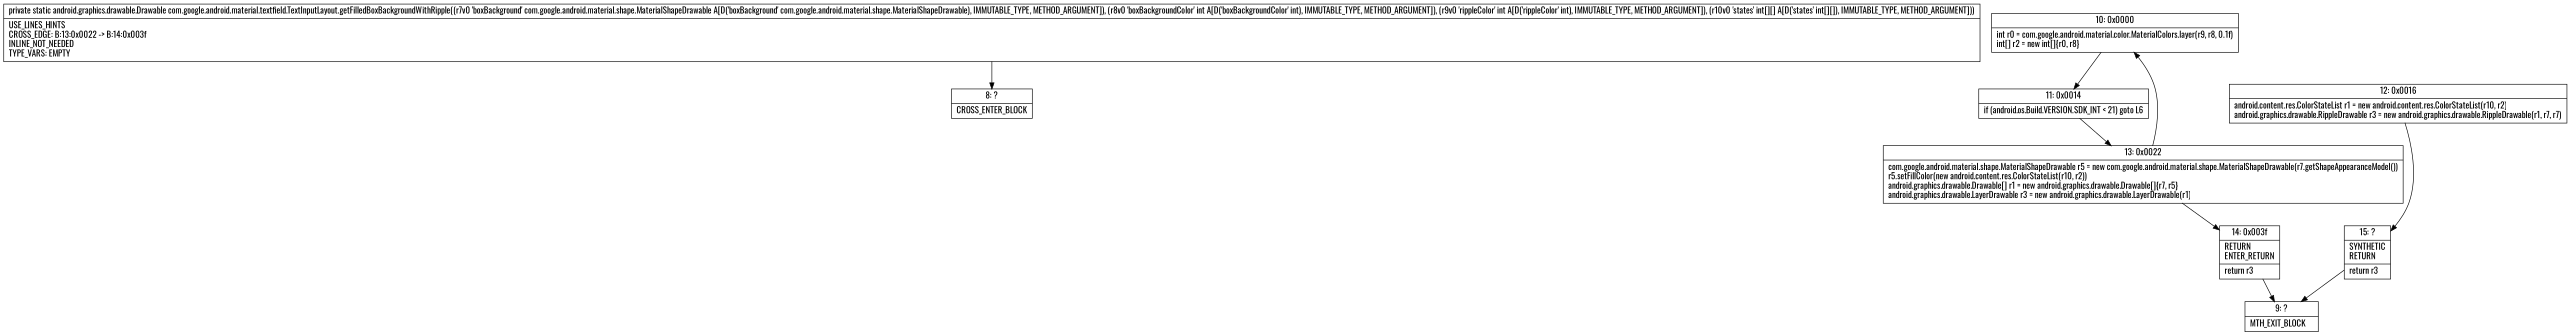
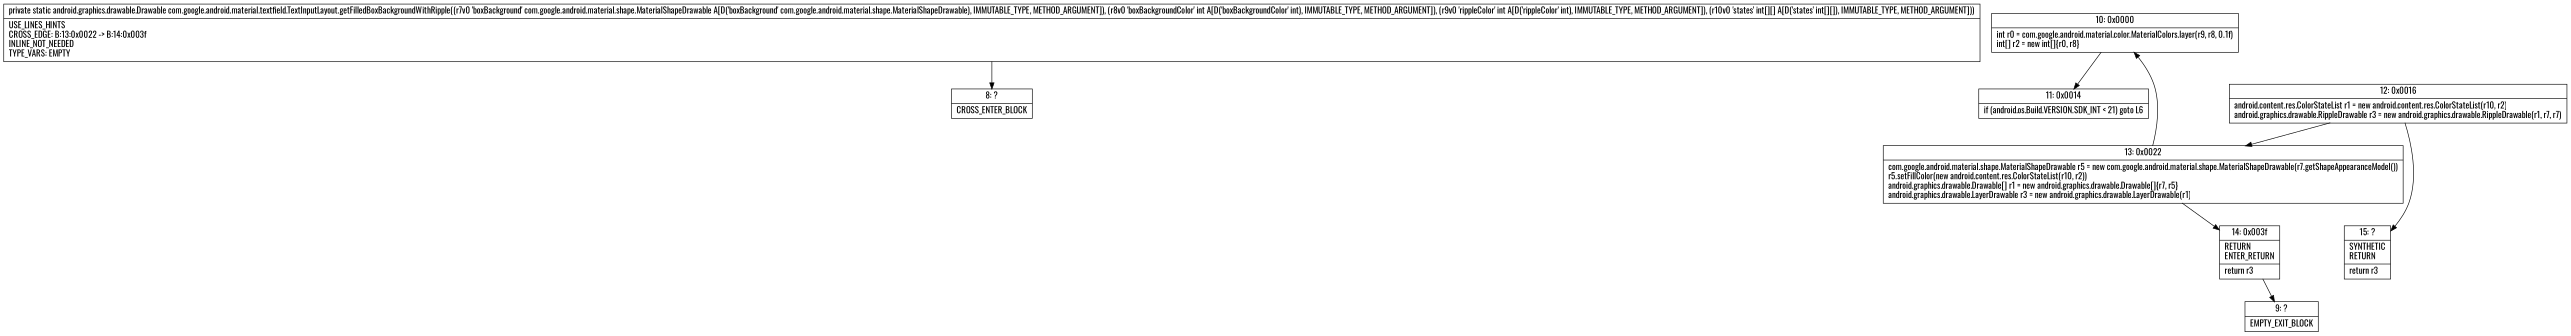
  digraph {
    fontname=Oswald
    node [fontname=Oswald shape=record]
    edge [fontname=Oswald]
    n1 [label="{8\:\ ?|CROSS_ENTER_BLOCK\l}"]
    n2 [label="{10\:\ 0x0000|int r0 = com.google.android.material.color.MaterialColors.layer(r9, r8, 0.1f)\lint[] r2 = new int[]\{r0, r8\}\l}"]
    n3 [label="{11\:\ 0x0014|if (android.os.Build.VERSION.SDK_INT \< 21) goto L6\l}"]
    n4 [label="{13\:\ 0x0022|com.google.android.material.shape.MaterialShapeDrawable r5 = new com.google.android.material.shape.MaterialShapeDrawable(r7.getShapeAppearanceModel())\lr5.setFillColor(new android.content.res.ColorStateList(r10, r2))\landroid.graphics.drawable.Drawable[] r1 = new android.graphics.drawable.Drawable[]\{r7, r5\}\landroid.graphics.drawable.LayerDrawable r3 = new android.graphics.drawable.LayerDrawable(r1)\l}"]
    n5 [label="{12\:\ 0x0016|android.content.res.ColorStateList r1 = new android.content.res.ColorStateList(r10, r2)\landroid.graphics.drawable.RippleDrawable r3 = new android.graphics.drawable.RippleDrawable(r1, r7, r7)\l}"]
    n6 [label="{15\:\ ?|SYNTHETIC\lRETURN\l|return r3\l}"]
    n7 [label="{14\:\ 0x003f|RETURN\lENTER_RETURN\l|return r3\l}"]
-   n8 [label="{9\:\ ?|MTH_EXIT_BLOCK\l}"]
+   n8 [label="{9\:\ ?|EMPTY_EXIT_BLOCK\l}"]
    n9 [label="{private static android.graphics.drawable.Drawable com.google.android.material.textfield.TextInputLayout.getFilledBoxBackgroundWithRipple((r7v0 'boxBackground' com.google.android.material.shape.MaterialShapeDrawable A[D('boxBackground' com.google.android.material.shape.MaterialShapeDrawable), IMMUTABLE_TYPE, METHOD_ARGUMENT]), (r8v0 'boxBackgroundColor' int A[D('boxBackgroundColor' int), IMMUTABLE_TYPE, METHOD_ARGUMENT]), (r9v0 'rippleColor' int A[D('rippleColor' int), IMMUTABLE_TYPE, METHOD_ARGUMENT]), (r10v0 'states' int[][] A[D('states' int[][]), IMMUTABLE_TYPE, METHOD_ARGUMENT]))  | USE_LINES_HINTS\lCROSS_EDGE: B:13:0x0022 \-\> B:14:0x003f\lINLINE_NOT_NEEDED\lTYPE_VARS: EMPTY\l}"]
    n2 -> n3
-   n3 -> n4
+   n5 -> n4
    n4 -> n2
    n4 -> n7
    n5 -> n6
-   n6 -> n8
    n7 -> n8
    n9 -> n1
  }
